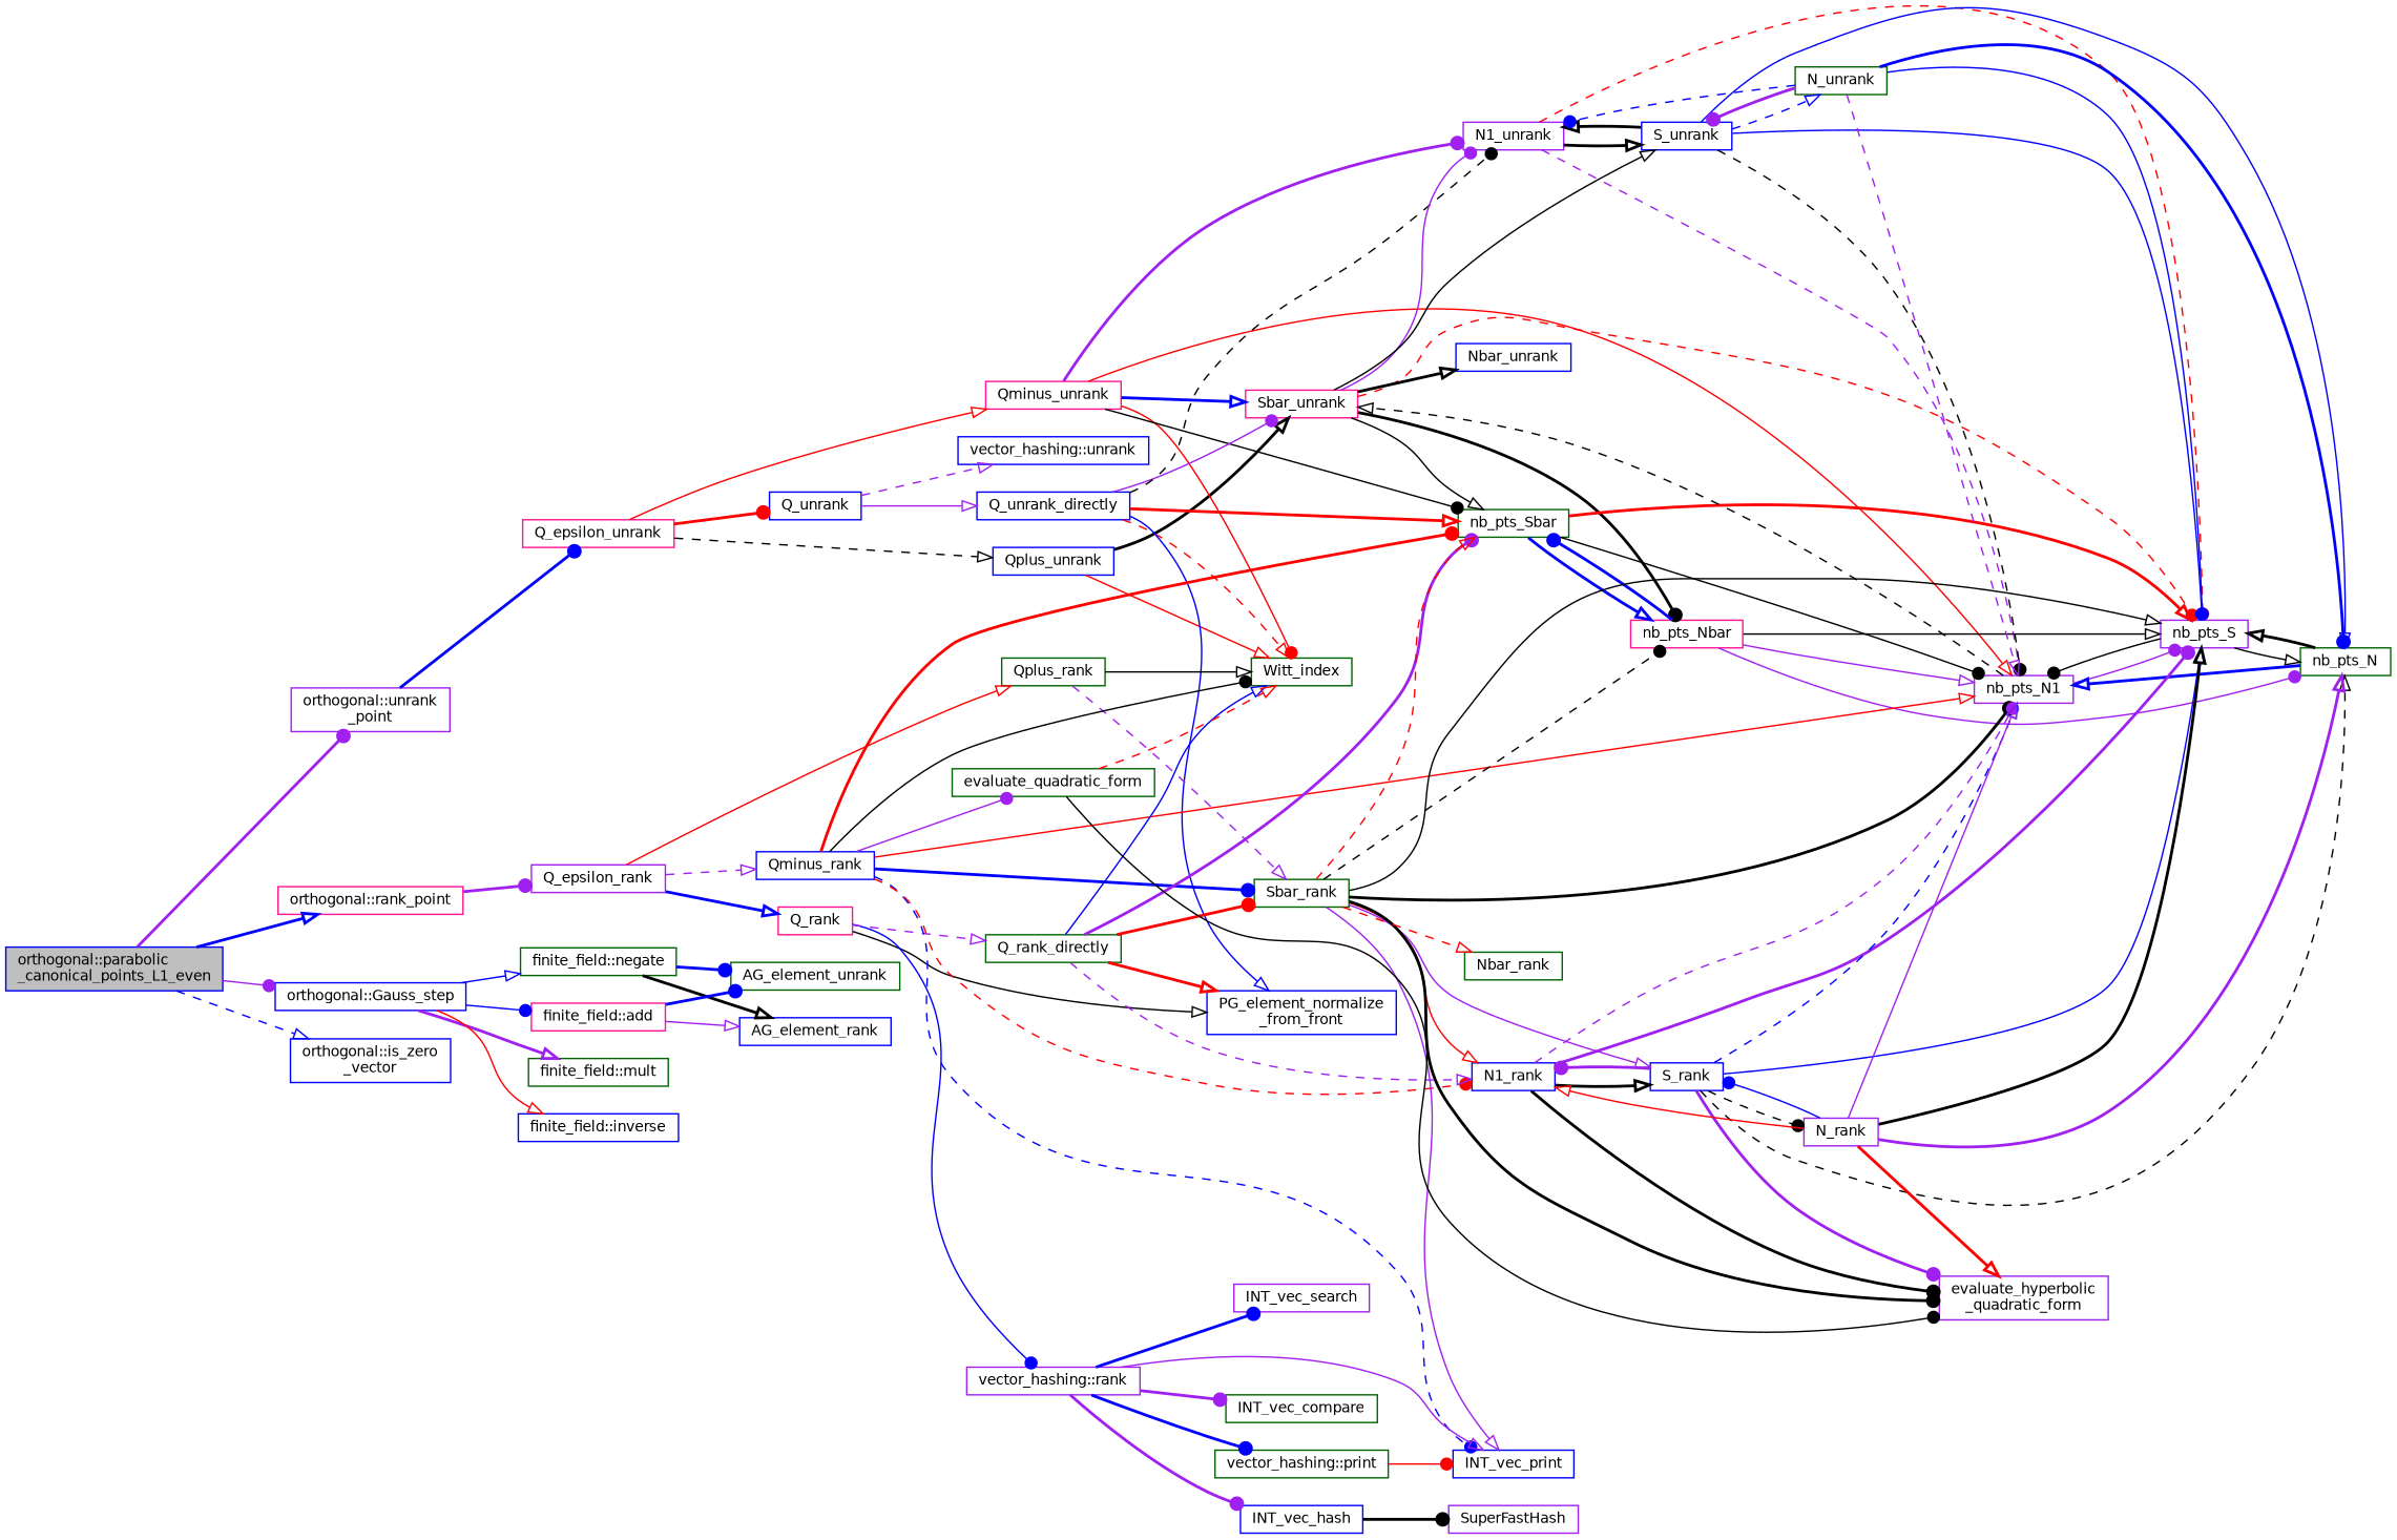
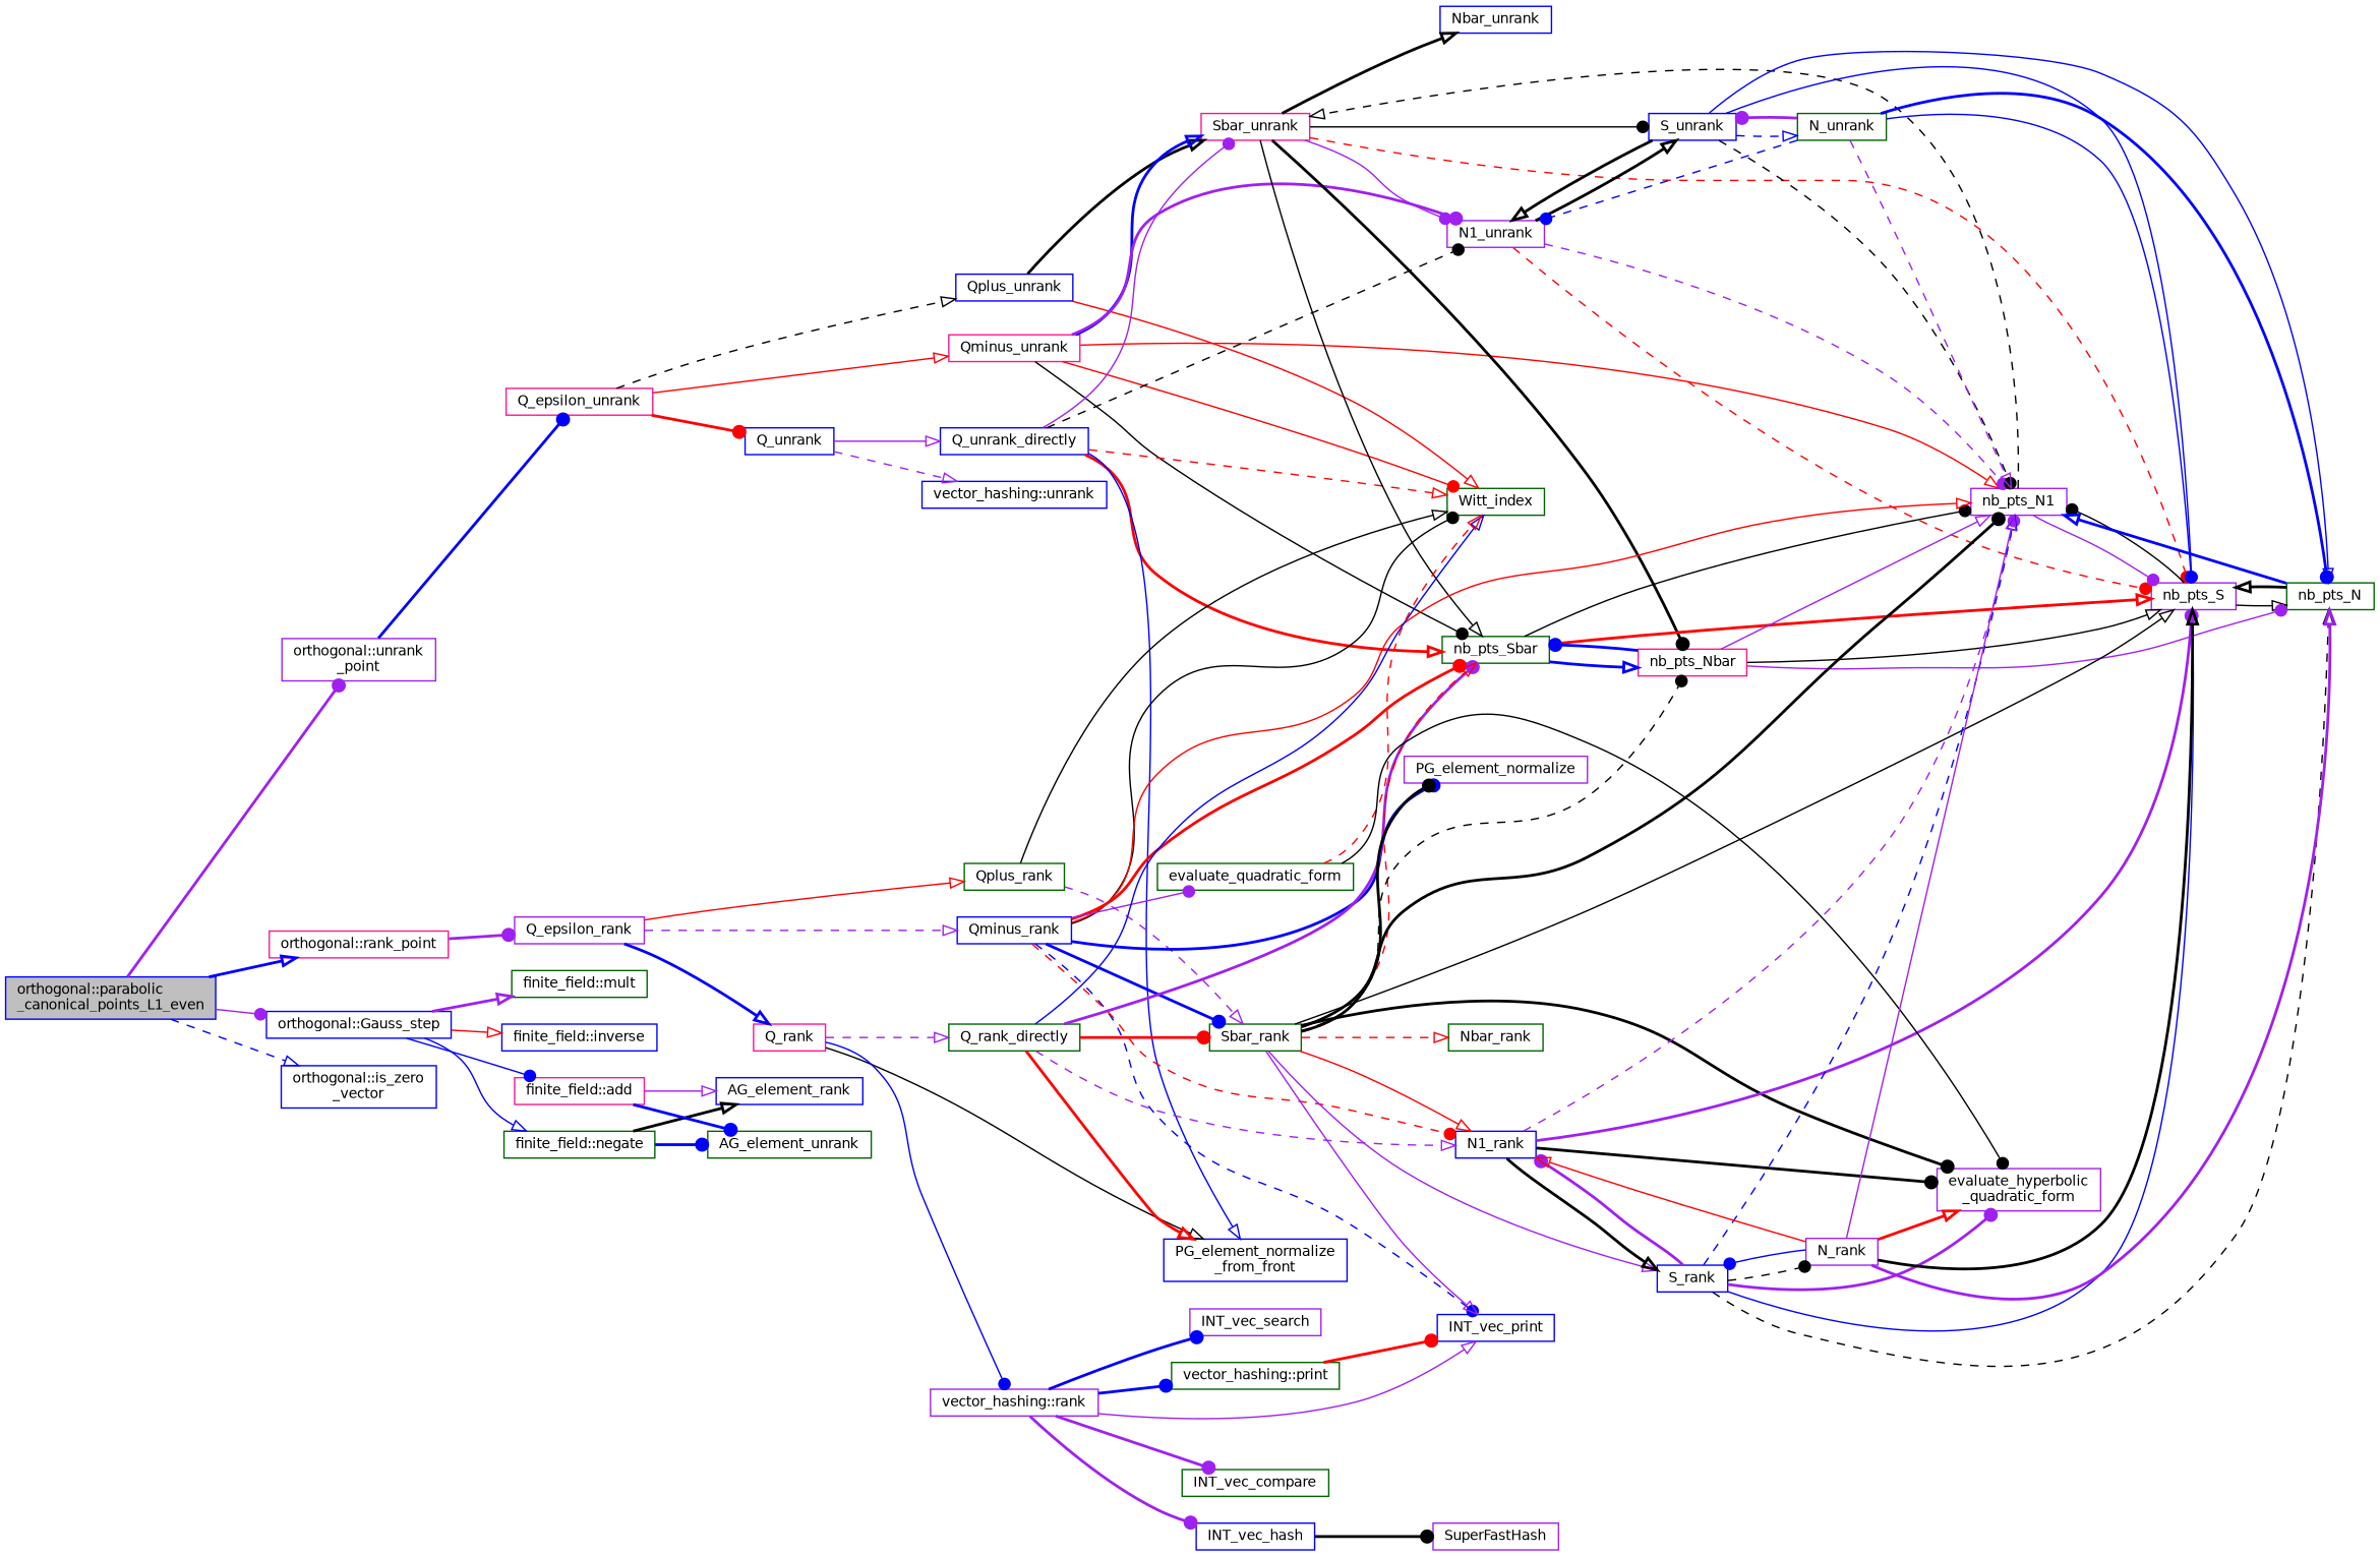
  digraph {
    rankdir=LR
    node [color=blue fillcolor=white fontname=Helvetica fontsize=10 shape=record style=filled]
    edge [arrowhead=onormal color=purple fontname=Helvetica fontsize=10 labelfontname=Helvetica labelfontsize=10 style=bold]
    n1 [fillcolor=grey75 fontcolor=black height=0.2 label="orthogonal::parabolic\l_canonical_points_L1_even" width=0.4]
    n2 [color=purple height=0.2 label="orthogonal::unrank\l_point" width=0.4]
    n3 [height=0.2 label="orthogonal::Gauss_step" width=0.4]
    n4 [height=0.2 label="orthogonal::is_zero\l_vector" width=0.4]
    n5 [color=deeppink height=0.2 label="orthogonal::rank_point" width=0.4]
    n6 [color=deeppink height=0.2 label=Q_epsilon_unrank width=0.4]
    n7 [color=darkgreen height=0.2 label="finite_field::negate" width=0.4]
    n8 [color=darkgreen height=0.2 label="finite_field::mult" width=0.4]
    n9 [height=0.2 label="finite_field::inverse" width=0.4]
    n10 [color=deeppink height=0.2 label="finite_field::add" width=0.4]
    n11 [color=purple height=0.2 label=Q_epsilon_rank width=0.4]
    n12 [height=0.2 label=Q_unrank width=0.4]
    n13 [height=0.2 label=Qplus_unrank width=0.4]
    n14 [color=deeppink height=0.2 label=Qminus_unrank width=0.4]
    n15 [height=0.2 label="vector_hashing::unrank" width=0.4]
    n16 [height=0.2 label=Q_unrank_directly width=0.4]
    n17 [color=darkgreen height=0.2 label=Witt_index width=0.4]
    n18 [color=deeppink height=0.2 label=Sbar_unrank width=0.4]
    n19 [color=darkgreen height=0.2 label=nb_pts_Sbar width=0.4]
    n20 [color=purple height=0.2 label=N1_unrank width=0.4]
    n21 [color=purple height=0.2 label=nb_pts_N1 width=0.4]
    n22 [height=0.2 label="PG_element_normalize\l_from_front" width=0.4]
    n23 [color=purple height=0.2 label=nb_pts_S width=0.4]
    n24 [color=deeppink height=0.2 label=nb_pts_Nbar width=0.4]
    n25 [height=0.2 label=S_unrank width=0.4]
    n26 [height=0.2 label=Nbar_unrank width=0.4]
    n27 [color=darkgreen height=0.2 label=nb_pts_N width=0.4]
    n28 [color=darkgreen height=0.2 label=N_unrank width=0.4]
    n29 [color=darkgreen height=0.2 label=AG_element_unrank width=0.4]
    n30 [height=0.2 label=AG_element_rank width=0.4]
    n31 [color=deeppink height=0.2 label=Q_rank width=0.4]
    n32 [color=darkgreen height=0.2 label=Qplus_rank width=0.4]
    n33 [height=0.2 label=Qminus_rank width=0.4]
    n34 [color=purple height=0.2 label="vector_hashing::rank" width=0.4]
    n35 [color=darkgreen height=0.2 label=Q_rank_directly width=0.4]
    n36 [color=darkgreen height=0.2 label=Sbar_rank width=0.4]
    n37 [height=0.2 label=INT_vec_print width=0.4]
    n38 [height=0.2 label=N1_rank width=0.4]
+   n39 [color=purple height=0.2 label=PG_element_normalize width=0.4]
    n40 [color=darkgreen height=0.2 label=evaluate_quadratic_form width=0.4]
    n41 [height=0.2 label=INT_vec_hash width=0.4]
    n42 [color=purple height=0.2 label=INT_vec_search width=0.4]
    n43 [color=darkgreen height=0.2 label=INT_vec_compare width=0.4]
    n44 [color=darkgreen height=0.2 label="vector_hashing::print" width=0.4]
    n45 [color=purple height=0.2 label=SuperFastHash width=0.4]
    n46 [height=0.2 label=S_rank width=0.4]
    n47 [color=purple height=0.2 label="evaluate_hyperbolic\l_quadratic_form" width=0.4]
    n48 [color=darkgreen height=0.2 label=Nbar_rank width=0.4]
    n49 [color=purple height=0.2 label=N_rank width=0.4]
    n1 -> n2 [arrowhead=dot]
    n1 -> n3 [arrowhead=dot style=solid]
    n1 -> n4 [color=blue style=dashed]
    n1 -> n5 [color=blue]
    n2 -> n6 [arrowhead=dot color=blue]
    n3 -> n7 [color=blue style=solid]
    n3 -> n8
    n3 -> n9 [color=red style=solid]
    n3 -> n10 [arrowhead=dot color=blue style=solid]
    n5 -> n11 [arrowhead=dot]
    n6 -> n12 [arrowhead=dot color=red]
    n6 -> n13 [color=black style=dashed]
    n6 -> n14 [color=red style=solid]
    n7 -> n29 [arrowhead=dot color=blue]
    n7 -> n30 [color=black]
    n10 -> n29 [arrowhead=dot color=blue]
    n10 -> n30 [style=solid]
    n11 -> n31 [color=blue]
    n11 -> n32 [color=red style=solid]
    n11 -> n33 [style=dashed]
    n12 -> n15 [style=dashed]
    n12 -> n16 [style=solid]
    n13 -> n17 [color=red style=solid]
    n13 -> n18 [color=black]
    n14 -> n17 [arrowhead=dot color=red style=solid]
    n14 -> n18 [color=blue]
    n14 -> n19 [arrowhead=dot color=black style=solid]
    n14 -> n20 [arrowhead=dot]
    n14 -> n21 [color=red style=solid]
    n16 -> n17 [color=red style=dashed]
    n16 -> n18 [arrowhead=dot style=solid]
    n16 -> n19 [color=red]
    n16 -> n20 [arrowhead=dot color=black style=dashed]
    n16 -> n22 [color=blue style=solid]
    n18 -> n19 [color=black style=solid]
    n18 -> n20 [arrowhead=dot style=solid]
    n18 -> n23 [arrowhead=dot color=red style=dashed]
    n18 -> n24 [arrowhead=dot color=black]
-   n18 -> n25 [color=black style=solid]
+   n18 -> n25 [arrowhead=dot color=black style=solid]
    n18 -> n26 [color=black]
    n19 -> n21 [arrowhead=dot color=black style=solid]
    n19 -> n23 [color=red]
    n19 -> n24 [color=blue]
    n20 -> n21 [arrowhead=dot style=dashed]
    n20 -> n23 [arrowhead=dot color=red style=dashed]
    n20 -> n25 [color=black]
    n21 -> n18 [color=black style=dashed]
    n21 -> n23 [arrowhead=dot style=solid]
    n23 -> n21 [arrowhead=dot color=black style=solid]
    n23 -> n27 [color=black style=solid]
    n24 -> n19 [arrowhead=dot color=blue]
    n24 -> n21 [style=solid]
    n24 -> n23 [color=black style=solid]
    n24 -> n27 [arrowhead=dot style=solid]
    n25 -> n20 [color=black]
    n25 -> n21 [arrowhead=dot color=black style=dashed]
    n25 -> n23 [arrowhead=dot color=blue style=solid]
    n25 -> n27 [color=blue style=solid]
    n25 -> n28 [color=blue style=dashed]
    n27 -> n21 [color=blue]
    n27 -> n23 [color=black]
    n28 -> n20 [arrowhead=dot color=blue style=dashed]
    n28 -> n21 [style=dashed]
    n28 -> n23 [arrowhead=dot color=blue style=solid]
    n28 -> n25 [arrowhead=dot]
    n28 -> n27 [arrowhead=dot color=blue]
    n31 -> n22 [color=black style=solid]
    n31 -> n34 [arrowhead=dot color=blue style=solid]
    n31 -> n35 [style=dashed]
    n32 -> n17 [color=black style=solid]
    n32 -> n36 [style=dashed]
    n33 -> n17 [arrowhead=dot color=black style=solid]
    n33 -> n19 [arrowhead=dot color=red]
    n33 -> n21 [color=red style=solid]
    n33 -> n36 [arrowhead=dot color=blue]
    n33 -> n37 [arrowhead=dot color=blue style=dashed]
    n33 -> n38 [arrowhead=dot color=red style=dashed]
+   n33 -> n39 [arrowhead=dot color=blue]
    n33 -> n40 [arrowhead=dot style=solid]
    n34 -> n37 [style=solid]
    n34 -> n41 [arrowhead=dot]
    n34 -> n42 [arrowhead=dot color=blue]
    n34 -> n43 [arrowhead=dot]
    n34 -> n44 [arrowhead=dot color=blue]
    n35 -> n17 [color=blue style=solid]
    n35 -> n19 [arrowhead=dot]
    n35 -> n22 [color=red]
    n35 -> n36 [arrowhead=dot color=red]
    n35 -> n38 [style=dashed]
    n36 -> n19 [color=red style=dashed]
    n36 -> n21 [arrowhead=dot color=black]
    n36 -> n23 [color=black style=solid]
    n36 -> n24 [arrowhead=dot color=black style=dashed]
    n36 -> n37 [style=solid]
    n36 -> n38 [color=red style=solid]
+   n36 -> n39 [arrowhead=dot color=black]
    n36 -> n46 [style=solid]
    n36 -> n47 [arrowhead=dot color=black]
    n36 -> n48 [color=red style=dashed]
    n38 -> n21 [arrowhead=dot style=dashed]
    n38 -> n23 [arrowhead=dot]
    n38 -> n46 [color=black]
    n38 -> n47 [arrowhead=dot color=black]
    n40 -> n17 [color=red style=dashed]
    n40 -> n47 [arrowhead=dot color=black style=solid]
    n41 -> n45 [arrowhead=dot color=black]
-   n44 -> n37 [arrowhead=dot color=red style=solid]
+   n44 -> n37 [arrowhead=dot color=red]
    n46 -> n21 [color=blue style=dashed]
    n46 -> n23 [color=blue style=solid]
    n46 -> n27 [color=black style=dashed]
    n46 -> n38 [arrowhead=dot]
    n46 -> n47 [arrowhead=dot]
    n46 -> n49 [arrowhead=dot color=black style=dashed]
    n49 -> n21 [style=solid]
    n49 -> n23 [color=black]
    n49 -> n27
    n49 -> n38 [color=red style=solid]
    n49 -> n46 [arrowhead=dot color=blue style=solid]
    n49 -> n47 [color=red]
  }
